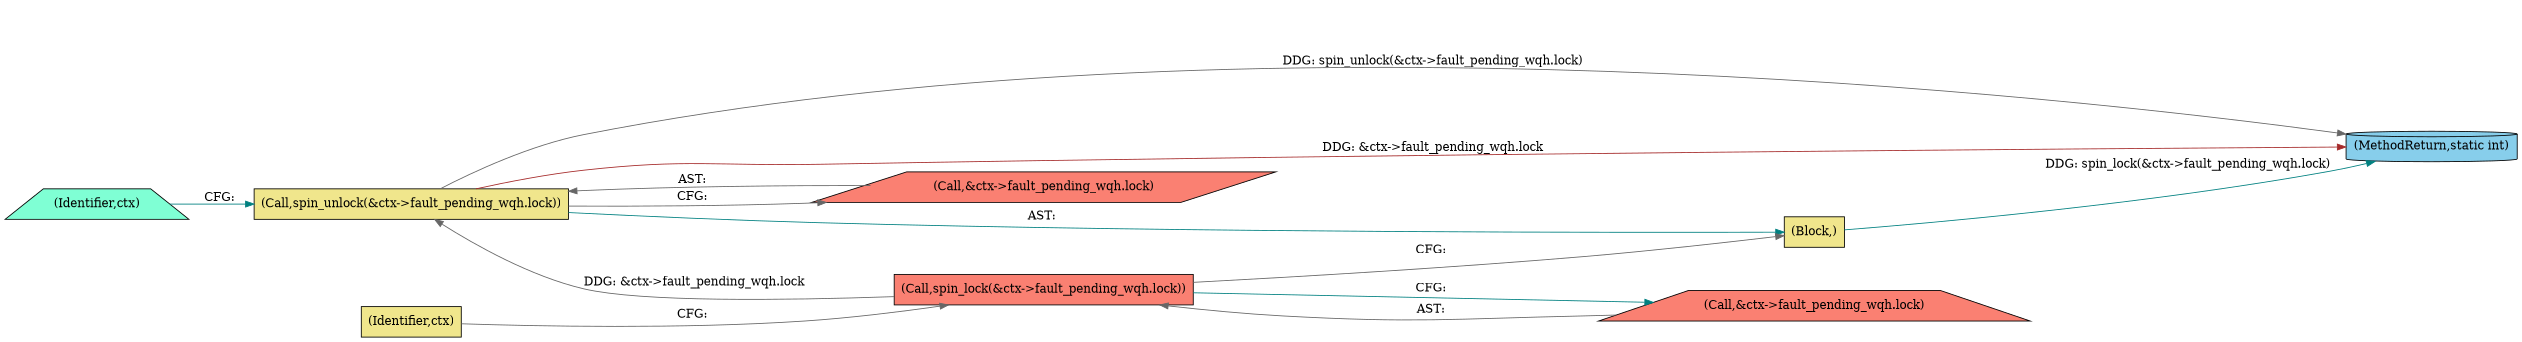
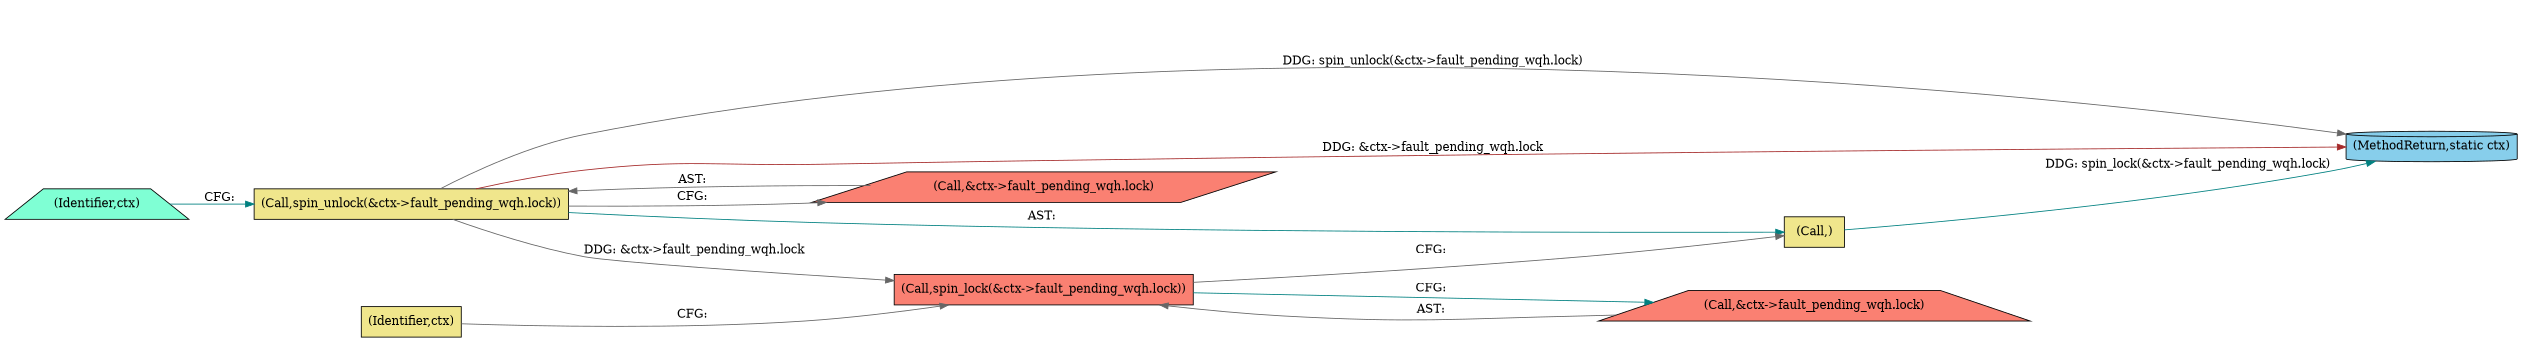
  digraph {
    rankdir=LR
    node [fillcolor=khaki shape=box style=filled]
    edge [color=gray40]
    n1 [label="(Call,spin_unlock(&ctx->fault_pending_wqh.lock))"]
-   n2 [label="(Block,)"]
+   n2 [label="(Call,)"]
    n3 [fillcolor=salmon label="(Call,&ctx->fault_pending_wqh.lock)" shape=parallelogram]
-   n4 [fillcolor=skyblue label="(MethodReturn,static int)" shape=cylinder]
+   n4 [fillcolor=skyblue label="(MethodReturn,static ctx)" shape=cylinder]
    n5 [fillcolor=salmon label="(Call,spin_lock(&ctx->fault_pending_wqh.lock))"]
    n6 [fillcolor=salmon label="(Call,&ctx->fault_pending_wqh.lock)" shape=trapezium]
    n7 [fillcolor=aquamarine label="(Identifier,ctx)" shape=trapezium]
    n8 [label="(Identifier,ctx)"]
    n1 -> n2 [color=teal label="AST: "]
    n1 -> n3 [label="CFG: "]
    n1 -> n4 [label="DDG: spin_unlock(&ctx->fault_pending_wqh.lock)"]
    n1 -> n4 [color=brown label="DDG: &ctx->fault_pending_wqh.lock"]
    n2 -> n4 [color=teal label="DDG: spin_lock(&ctx->fault_pending_wqh.lock)"]
    n3 -> n1 [label="AST: "]
-   n5 -> n1 [label="DDG: &ctx->fault_pending_wqh.lock"]
+   n1 -> n5 [label="DDG: &ctx->fault_pending_wqh.lock"]
    n5 -> n2 [label="CFG: "]
    n5 -> n6 [color=teal label="CFG: "]
    n6 -> n5 [label="AST: "]
    n7 -> n1 [color=teal label="CFG: "]
    n8 -> n5 [label="CFG: "]
  }
